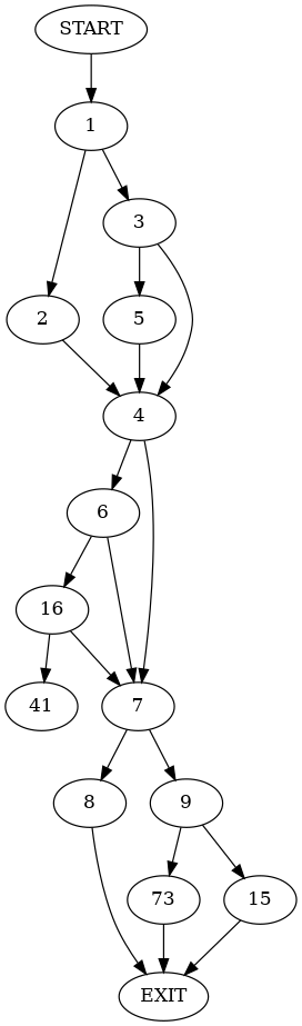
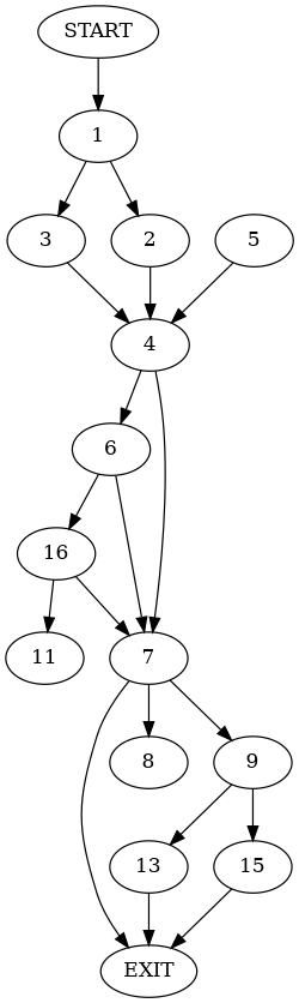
  digraph {
    n1 [label=START]
    1
    2
    3
    n5 [label=EXIT]
    4
    5
    6
    7
    n10 [label=16]
    8
    9
-   11 [label=41]
+   11
    n14 [label=15]
-   13 [label=73]
+   13
    n1 -> 1
    1 -> 2
    1 -> 3
    2 -> 4
    3 -> 4
-   3 -> 5
    4 -> 6
    4 -> 7
    5 -> 4
    6 -> 7
    6 -> n10
    7 -> 8
    7 -> 9
    n10 -> 7
    n10 -> 11
-   8 -> n5
+   7 -> n5
    9 -> n14
    9 -> 13
    n14 -> n5
    13 -> n5
  }
